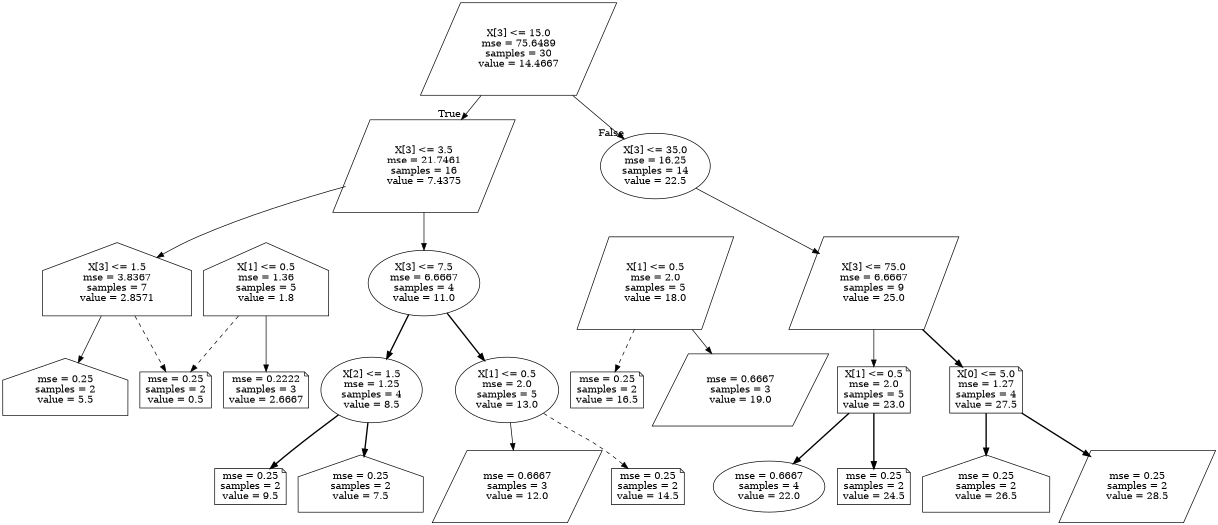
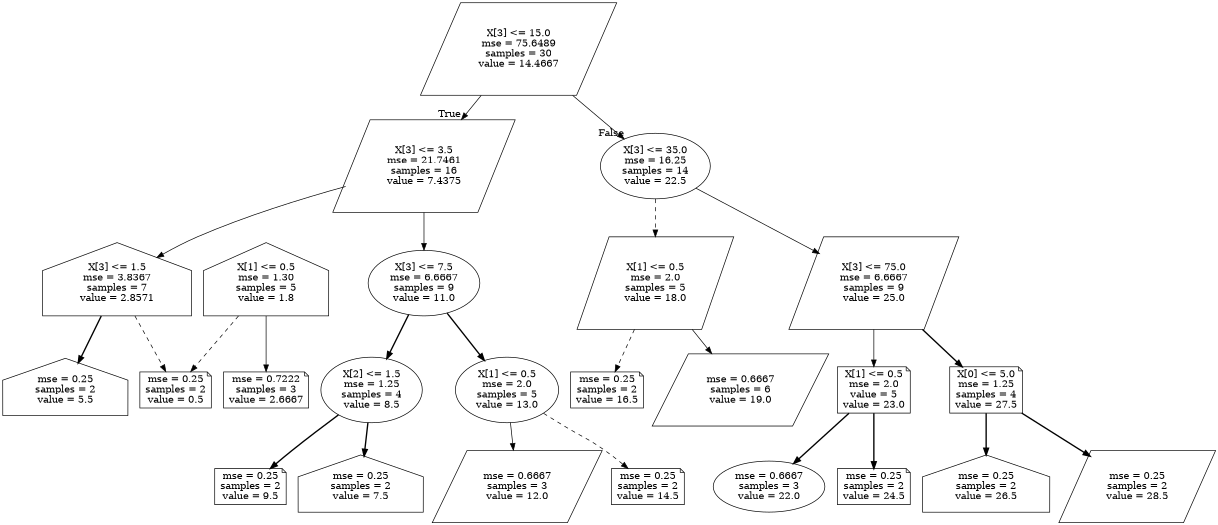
  digraph {
    node [shape=note]
    edge [style=solid]
    n1 [label="X[3] <= 15.0\nmse = 75.6489\nsamples = 30\nvalue = 14.4667" shape=parallelogram]
    n2 [label="X[3] <= 3.5\nmse = 21.7461\nsamples = 16\nvalue = 7.4375" shape=parallelogram]
    n3 [label="X[3] <= 35.0\nmse = 16.25\nsamples = 14\nvalue = 22.5" shape=ellipse]
    n4 [label="X[3] <= 1.5\nmse = 3.8367\nsamples = 7\nvalue = 2.8571" shape=house]
-   n5 [label="X[3] <= 7.5\nmse = 6.6667\nsamples = 4\nvalue = 11.0" shape=ellipse]
+   n5 [label="X[3] <= 7.5\nmse = 6.6667\nsamples = 9\nvalue = 11.0" shape=ellipse]
    n6 [label="X[1] <= 0.5\nmse = 2.0\nsamples = 5\nvalue = 18.0" shape=parallelogram]
    n7 [label="X[3] <= 75.0\nmse = 6.6667\nsamples = 9\nvalue = 25.0" shape=parallelogram]
    n8 [label="mse = 0.25\nsamples = 2\nvalue = 5.5" shape=house]
    n9 [label="mse = 0.25\nsamples = 2\nvalue = 0.5"]
    n10 [label="X[2] <= 1.5\nmse = 1.25\nsamples = 4\nvalue = 8.5" shape=ellipse]
    n11 [label="X[1] <= 0.5\nmse = 2.0\nsamples = 5\nvalue = 13.0" shape=ellipse]
-   n12 [label="X[1] <= 0.5\nmse = 1.36\nsamples = 5\nvalue = 1.8" shape=house]
-   n13 [label="mse = 0.2222\nsamples = 3\nvalue = 2.6667"]
+   n12 [label="X[1] <= 0.5\nmse = 1.30\nsamples = 5\nvalue = 1.8" shape=house]
+   n13 [label="mse = 0.7222\nsamples = 3\nvalue = 2.6667"]
    n14 [label="mse = 0.25\nsamples = 2\nvalue = 9.5"]
    n15 [label="mse = 0.25\nsamples = 2\nvalue = 7.5" shape=house]
    n16 [label="mse = 0.6667\nsamples = 3\nvalue = 12.0" shape=parallelogram]
    n17 [label="mse = 0.25\nsamples = 2\nvalue = 14.5"]
    n18 [label="mse = 0.25\nsamples = 2\nvalue = 16.5"]
-   n19 [label="mse = 0.6667\nsamples = 3\nvalue = 19.0" shape=parallelogram]
-   n20 [label="X[1] <= 0.5\nmse = 2.0\nsamples = 5\nvalue = 23.0"]
-   n21 [label="X[0] <= 5.0\nmse = 1.27\nsamples = 4\nvalue = 27.5"]
-   n22 [label="mse = 0.6667\nsamples = 4\nvalue = 22.0" shape=ellipse]
+   n19 [label="mse = 0.6667\nsamples = 6\nvalue = 19.0" shape=parallelogram]
+   n20 [label="X[1] <= 0.5\nmse = 2.0\nvalue = 5\nvalue = 23.0"]
+   n21 [label="X[0] <= 5.0\nmse = 1.25\nsamples = 4\nvalue = 27.5"]
+   n22 [label="mse = 0.6667\nsamples = 3\nvalue = 22.0" shape=ellipse]
    n23 [label="mse = 0.25\nsamples = 2\nvalue = 24.5"]
    n24 [label="mse = 0.25\nsamples = 2\nvalue = 26.5" shape=house]
    n25 [label="mse = 0.25\nsamples = 2\nvalue = 28.5" shape=parallelogram]
    n1 -> n2 [headlabel=True labelangle=45 labeldistance=2.5]
    n1 -> n3 [headlabel=False labelangle=-45 labeldistance=2.5]
    n2 -> n4
    n2 -> n5
+   n3 -> n6 [style=dashed]
    n3 -> n7
-   n4 -> n8
+   n4 -> n8 [style=bold]
    n4 -> n9 [style=dashed]
    n5 -> n10 [style=bold]
    n5 -> n11 [style=bold]
    n6 -> n18 [style=dashed]
    n6 -> n19
    n7 -> n20
    n7 -> n21 [style=bold]
    n10 -> n14 [style=bold]
    n10 -> n15 [style=bold]
    n11 -> n16
    n11 -> n17 [style=dashed]
    n12 -> n9 [style=dashed]
    n12 -> n13
    n20 -> n22 [style=bold]
    n20 -> n23 [style=bold]
    n21 -> n24 [style=bold]
    n21 -> n25 [style=bold]
  }
